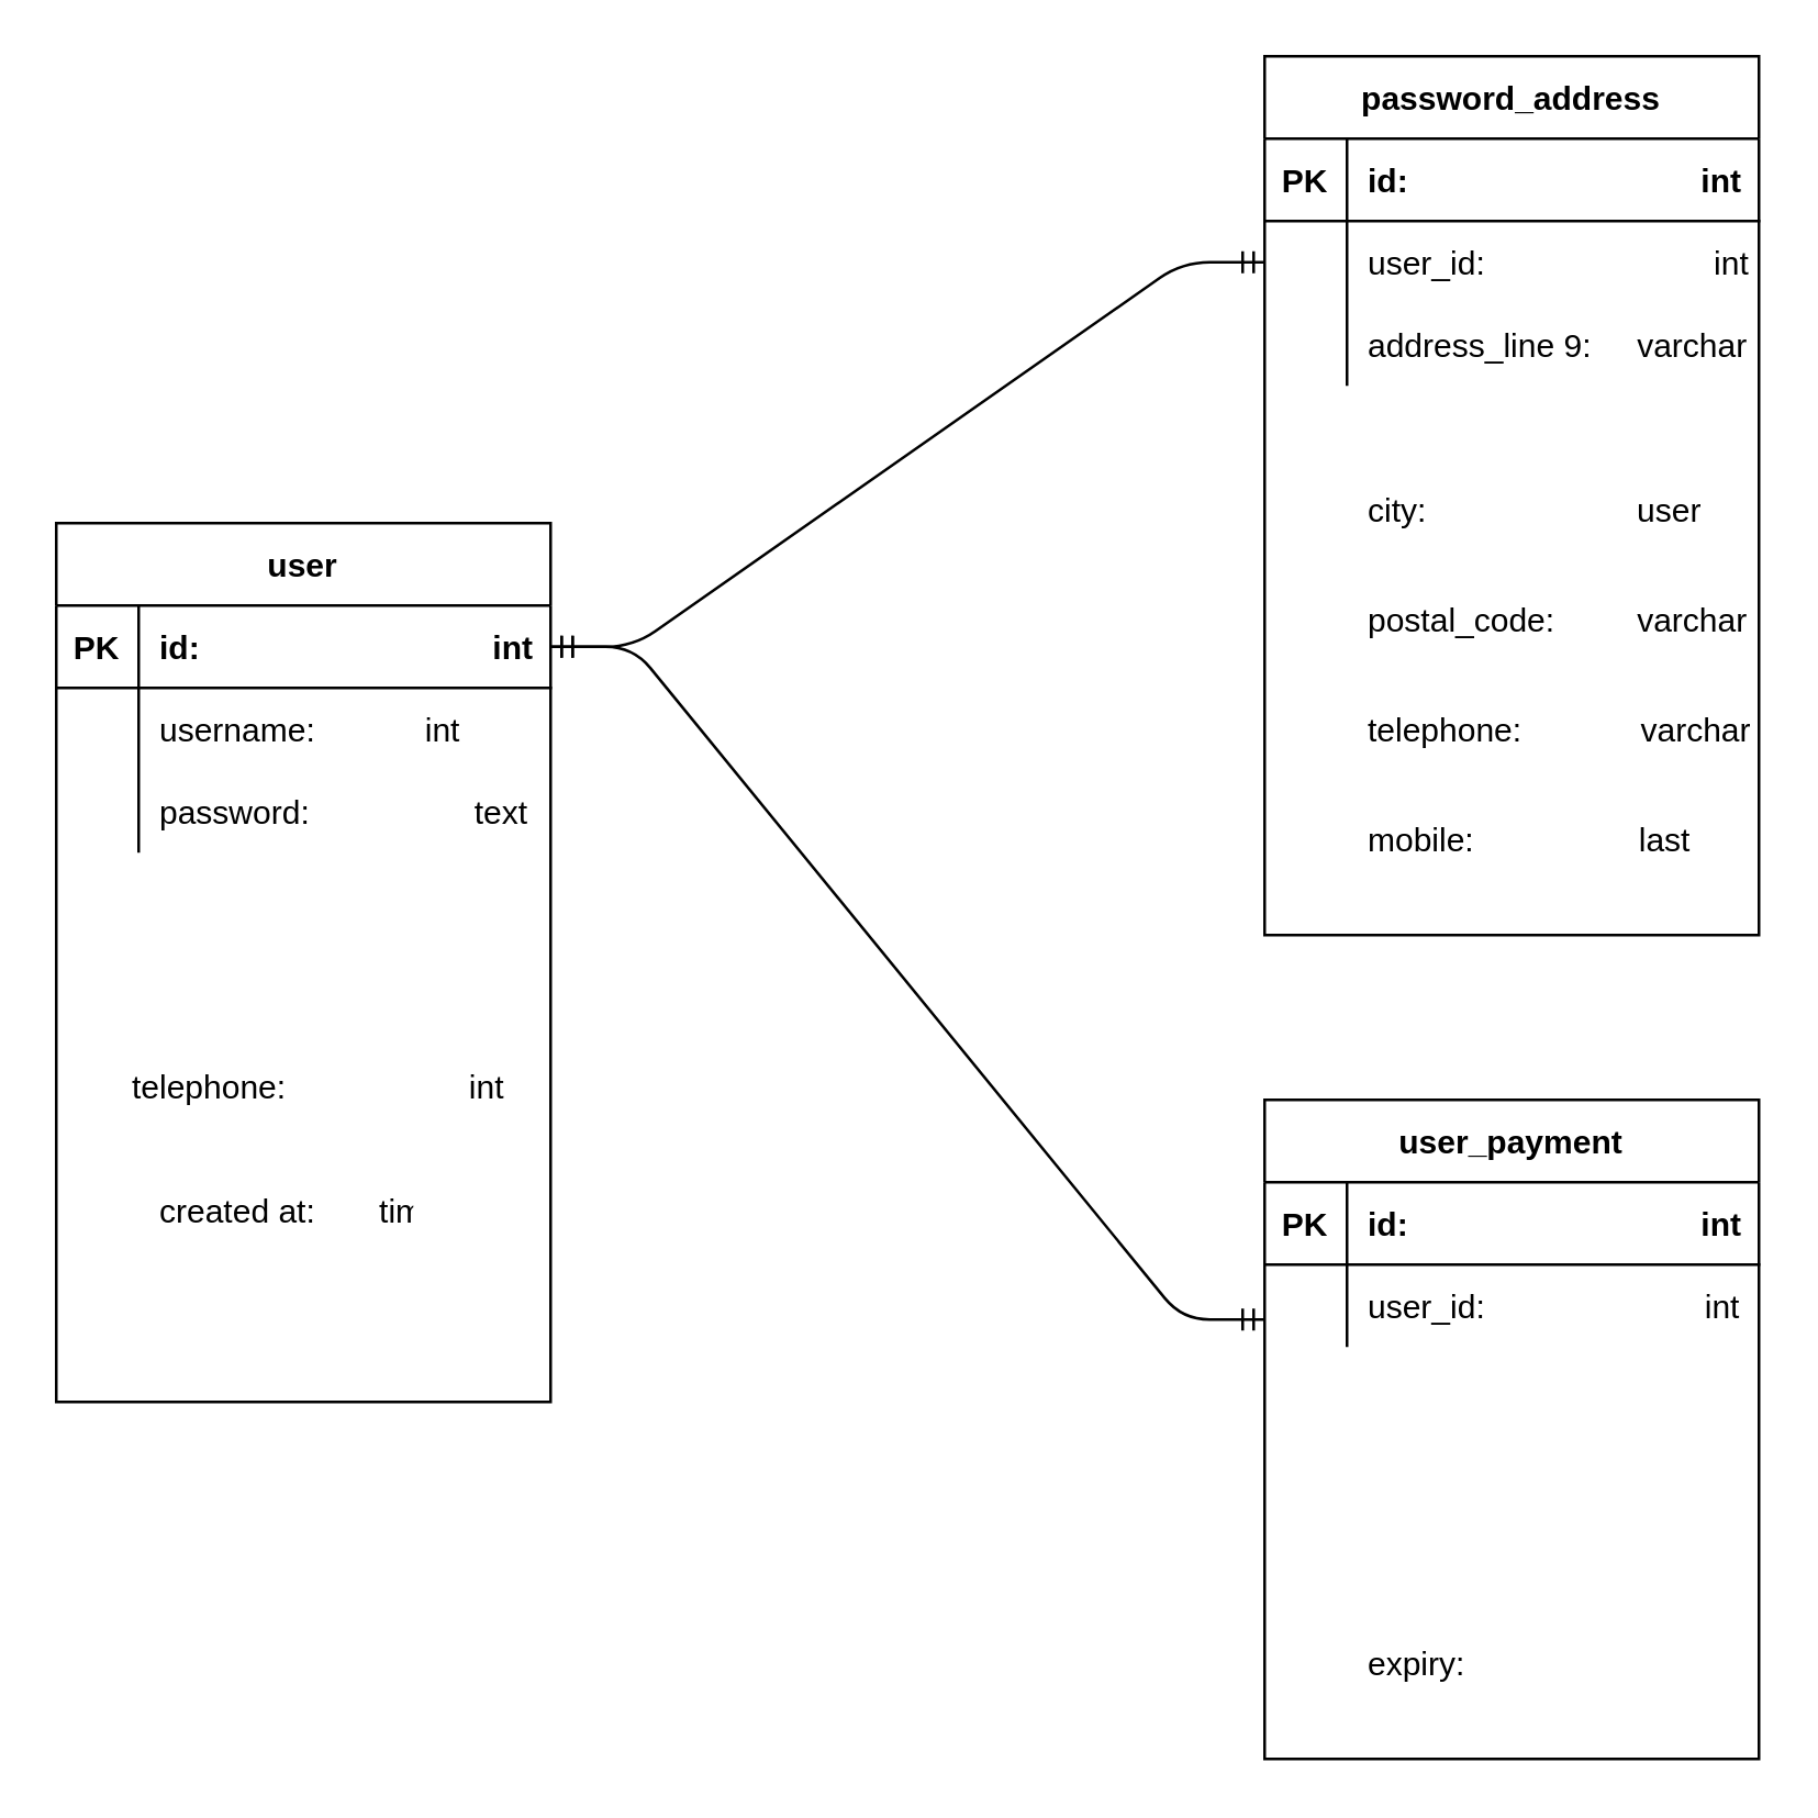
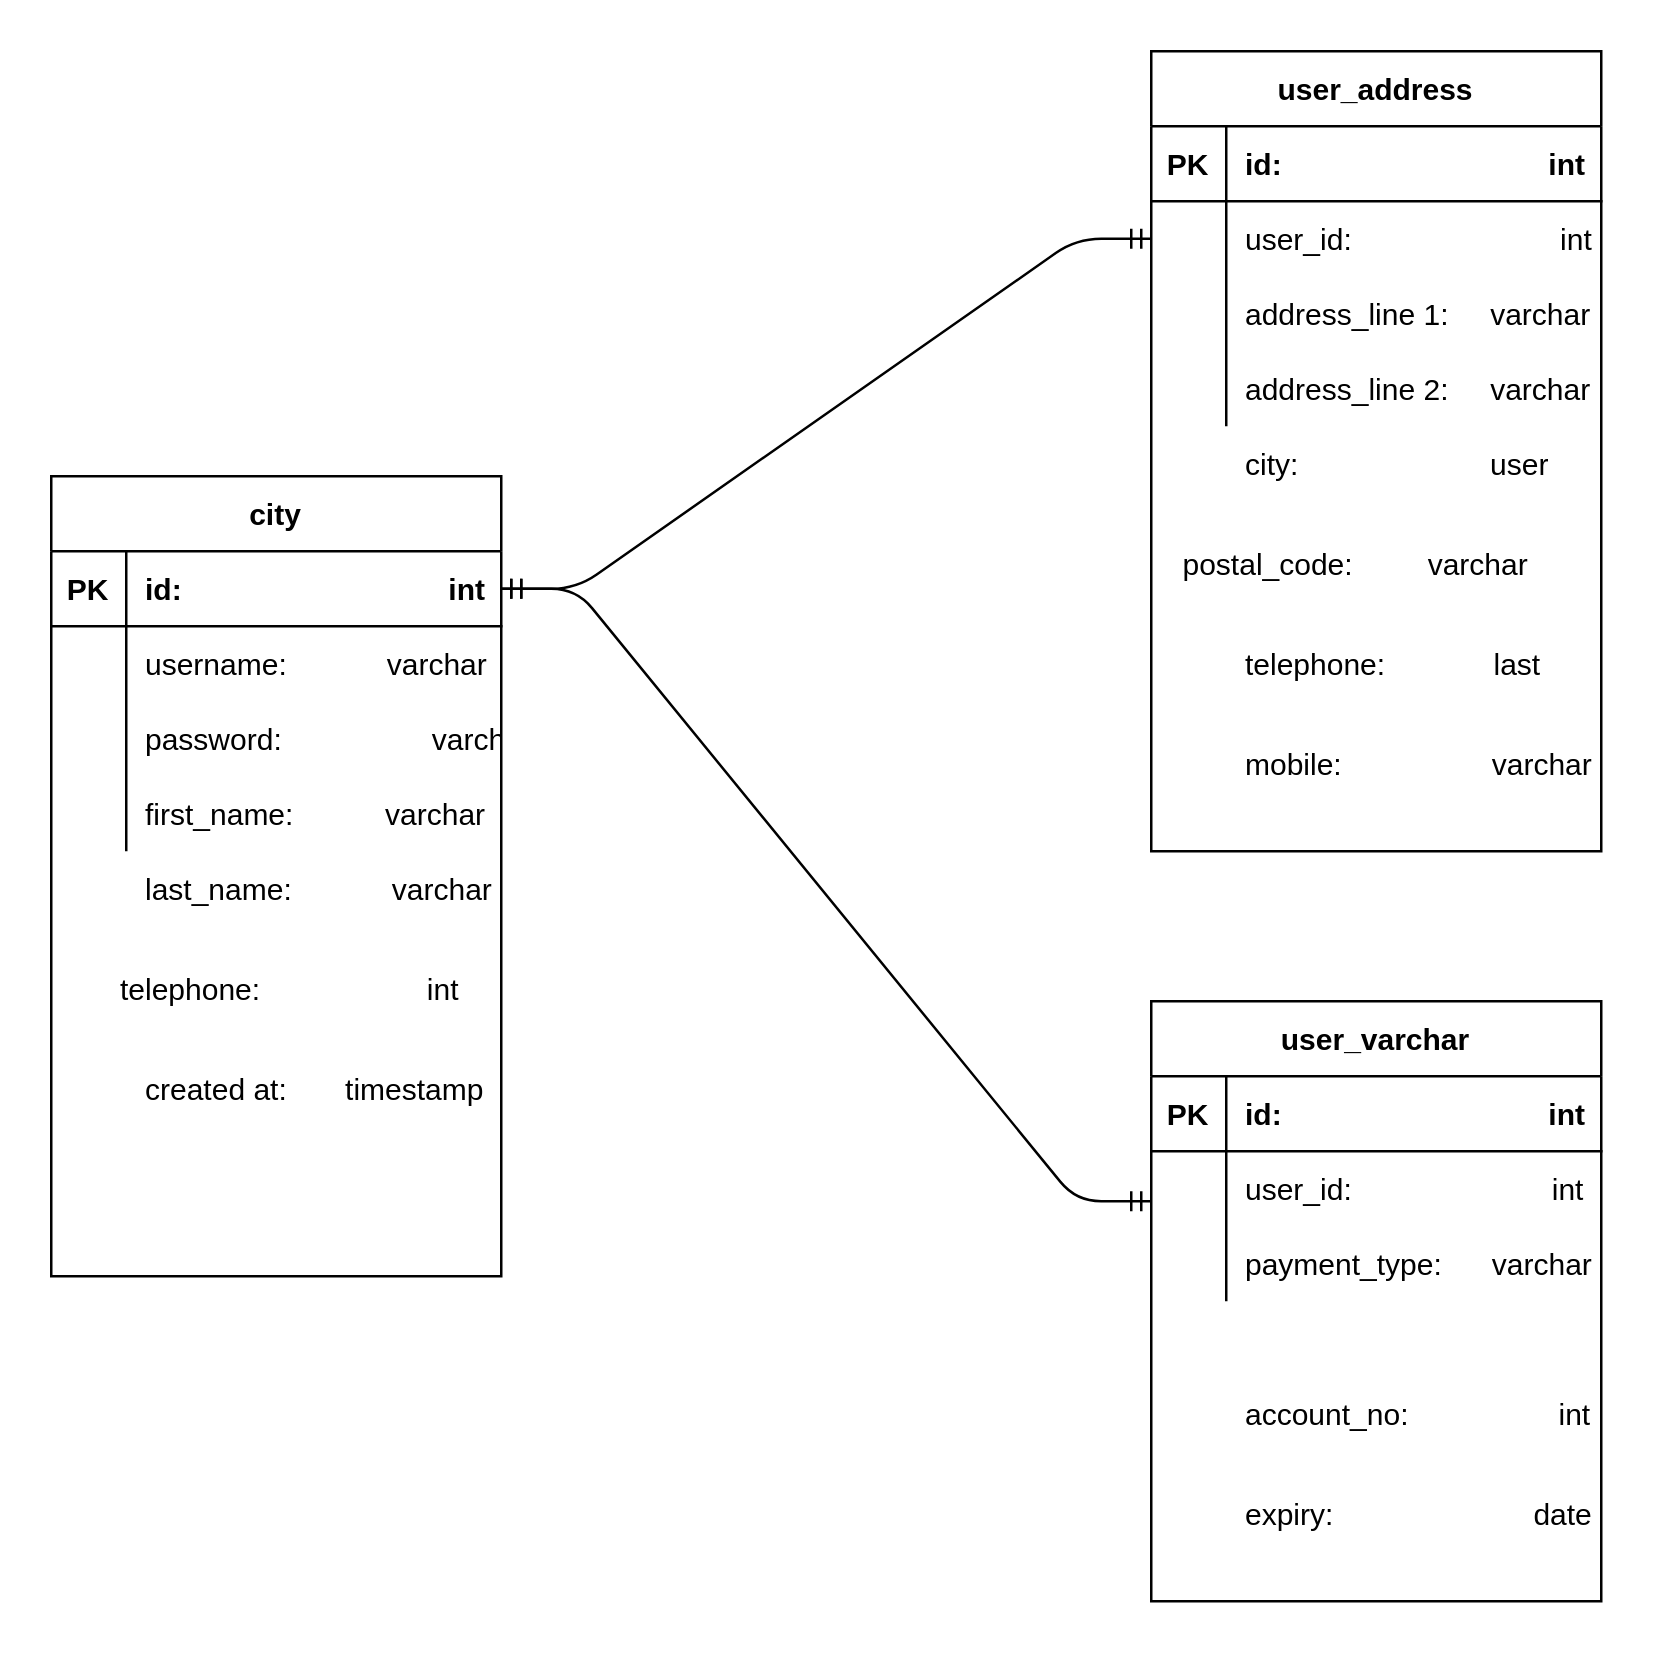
  <mxCell id="0" />
  <mxCell id="1" parent="0" />
- <mxCell id="2" value="user" style="shape=table;startSize=30;container=1;collapsible=1;childLayout=tableLayout;fixedRows=1;rowLines=0;fontStyle=1;align=center;resizeLast=1;" vertex="1" parent="1"><mxGeometry x="20" y="190" width="180" height="320" as="geometry" /></mxCell>
+ <mxCell id="2" value="city" style="shape=table;startSize=30;container=1;collapsible=1;childLayout=tableLayout;fixedRows=1;rowLines=0;fontStyle=1;align=center;resizeLast=1;" vertex="1" parent="1"><mxGeometry x="20" y="190" width="180" height="320" as="geometry" /></mxCell>
  <mxCell id="3" value="" style="shape=partialRectangle;collapsible=0;dropTarget=0;pointerEvents=0;fillColor=none;top=0;left=0;bottom=1;right=0;points=[[0,0.5],[1,0.5]];portConstraint=eastwest;" vertex="1" parent="2"><mxGeometry y="30" width="180" height="30" as="geometry" /></mxCell>
  <mxCell id="4" value="PK" style="shape=partialRectangle;connectable=0;fillColor=none;top=0;left=0;bottom=0;right=0;fontStyle=1;overflow=hidden;" vertex="1" parent="3"><mxGeometry width="30" height="30" as="geometry" /></mxCell>
  <mxCell id="5" value="id:                                int" style="shape=partialRectangle;connectable=0;fillColor=none;top=0;left=0;bottom=0;right=0;align=left;spacingLeft=6;fontStyle=1;overflow=hidden;" vertex="1" parent="3"><mxGeometry x="30" width="150" height="30" as="geometry" /></mxCell>
  <mxCell id="6" value="" style="shape=partialRectangle;collapsible=0;dropTarget=0;pointerEvents=0;fillColor=none;top=0;left=0;bottom=0;right=0;points=[[0,0.5],[1,0.5]];portConstraint=eastwest;" vertex="1" parent="2"><mxGeometry y="60" width="180" height="30" as="geometry" /></mxCell>
  <mxCell id="7" value="" style="shape=partialRectangle;connectable=0;fillColor=none;top=0;left=0;bottom=0;right=0;editable=1;overflow=hidden;" vertex="1" parent="6"><mxGeometry width="30" height="30" as="geometry" /></mxCell>
- <mxCell id="8" value="username:            int" style="shape=partialRectangle;connectable=0;fillColor=none;top=0;left=0;bottom=0;right=0;align=left;spacingLeft=6;overflow=hidden;" vertex="1" parent="6"><mxGeometry x="30" width="150" height="30" as="geometry" /></mxCell>
+ <mxCell id="8" value="username:            varchar" style="shape=partialRectangle;connectable=0;fillColor=none;top=0;left=0;bottom=0;right=0;align=left;spacingLeft=6;overflow=hidden;" vertex="1" parent="6"><mxGeometry x="30" width="150" height="30" as="geometry" /></mxCell>
  <mxCell id="9" value="" style="shape=partialRectangle;collapsible=0;dropTarget=0;pointerEvents=0;fillColor=none;top=0;left=0;bottom=0;right=0;points=[[0,0.5],[1,0.5]];portConstraint=eastwest;" vertex="1" parent="2"><mxGeometry y="90" width="180" height="30" as="geometry" /></mxCell>
  <mxCell id="10" value="" style="shape=partialRectangle;connectable=0;fillColor=none;top=0;left=0;bottom=0;right=0;editable=1;overflow=hidden;" vertex="1" parent="9"><mxGeometry width="30" height="30" as="geometry" /></mxCell>
- <mxCell id="11" value="password:                  text" style="shape=partialRectangle;connectable=0;fillColor=none;top=0;left=0;bottom=0;right=0;align=left;spacingLeft=6;overflow=hidden;" vertex="1" parent="9"><mxGeometry x="30" width="150" height="30" as="geometry" /></mxCell>
+ <mxCell id="11" value="password:                  varchar" style="shape=partialRectangle;connectable=0;fillColor=none;top=0;left=0;bottom=0;right=0;align=left;spacingLeft=6;overflow=hidden;" vertex="1" parent="9"><mxGeometry x="30" width="150" height="30" as="geometry" /></mxCell>
  <mxCell id="12" value="" style="shape=partialRectangle;collapsible=0;dropTarget=0;pointerEvents=0;fillColor=none;top=0;left=0;bottom=0;right=0;points=[[0,0.5],[1,0.5]];portConstraint=eastwest;" vertex="1" parent="2"><mxGeometry y="120" width="180" height="30" as="geometry" /></mxCell>
  <mxCell id="13" value="" style="shape=partialRectangle;connectable=0;fillColor=none;top=0;left=0;bottom=0;right=0;editable=1;overflow=hidden;" vertex="1" parent="12"><mxGeometry width="30" height="30" as="geometry" /></mxCell>
+ <mxCell id="14" value="first_name:           varchar" style="shape=partialRectangle;connectable=0;fillColor=none;top=0;left=0;bottom=0;right=0;align=left;spacingLeft=6;overflow=hidden;" vertex="1" parent="12"><mxGeometry x="30" width="150" height="30" as="geometry" /></mxCell>
+ <mxCell id="15" value="last_name:            varchar" style="shape=partialRectangle;connectable=0;fillColor=none;top=0;left=0;bottom=0;right=0;align=left;spacingLeft=6;overflow=hidden;" vertex="1" parent="1"><mxGeometry x="50" y="340" width="150" height="30" as="geometry" /></mxCell>
  <mxCell id="16" value="telephone:                    int" style="shape=partialRectangle;connectable=0;fillColor=none;top=0;left=0;bottom=0;right=0;align=left;spacingLeft=6;overflow=hidden;" vertex="1" parent="1"><mxGeometry x="40" y="380" width="150" height="30" as="geometry" /></mxCell>
- <mxCell id="17" value="created at:       timestamp" style="shape=partialRectangle;connectable=0;fillColor=none;top=0;left=0;bottom=0;right=0;align=left;spacingLeft=6;overflow=hidden;" vertex="1" parent="1"><mxGeometry x="50" y="420" width="100" height="40" as="geometry" /></mxCell>
- <mxCell id="18" value="password_address" style="shape=table;startSize=30;container=1;collapsible=1;childLayout=tableLayout;fixedRows=1;rowLines=0;fontStyle=1;align=center;resizeLast=1;" vertex="1" parent="1"><mxGeometry x="460" y="20" width="180" height="320" as="geometry" /></mxCell>
+ <mxCell id="17" value="created at:       timestamp" style="shape=partialRectangle;connectable=0;fillColor=none;top=0;left=0;bottom=0;right=0;align=left;spacingLeft=6;overflow=hidden;" vertex="1" parent="1"><mxGeometry x="50" y="420" width="150" height="30" as="geometry" /></mxCell>
+ <mxCell id="18" value="user_address" style="shape=table;startSize=30;container=1;collapsible=1;childLayout=tableLayout;fixedRows=1;rowLines=0;fontStyle=1;align=center;resizeLast=1;" vertex="1" parent="1"><mxGeometry x="460" y="20" width="180" height="320" as="geometry" /></mxCell>
  <mxCell id="19" value="" style="shape=partialRectangle;collapsible=0;dropTarget=0;pointerEvents=0;fillColor=none;top=0;left=0;bottom=1;right=0;points=[[0,0.5],[1,0.5]];portConstraint=eastwest;" vertex="1" parent="18"><mxGeometry y="30" width="180" height="30" as="geometry" /></mxCell>
  <mxCell id="20" value="PK" style="shape=partialRectangle;connectable=0;fillColor=none;top=0;left=0;bottom=0;right=0;fontStyle=1;overflow=hidden;" vertex="1" parent="19"><mxGeometry width="30" height="30" as="geometry" /></mxCell>
  <mxCell id="21" value="id:                                int" style="shape=partialRectangle;connectable=0;fillColor=none;top=0;left=0;bottom=0;right=0;align=left;spacingLeft=6;fontStyle=1;overflow=hidden;" vertex="1" parent="19"><mxGeometry x="30" width="150" height="30" as="geometry" /></mxCell>
  <mxCell id="22" value="" style="shape=partialRectangle;collapsible=0;dropTarget=0;pointerEvents=0;fillColor=none;top=0;left=0;bottom=0;right=0;points=[[0,0.5],[1,0.5]];portConstraint=eastwest;" vertex="1" parent="18"><mxGeometry y="60" width="180" height="30" as="geometry" /></mxCell>
  <mxCell id="23" value="" style="shape=partialRectangle;connectable=0;fillColor=none;top=0;left=0;bottom=0;right=0;editable=1;overflow=hidden;" vertex="1" parent="22"><mxGeometry width="30" height="30" as="geometry" /></mxCell>
  <mxCell id="24" value="user_id:                         int" style="shape=partialRectangle;connectable=0;fillColor=none;top=0;left=0;bottom=0;right=0;align=left;spacingLeft=6;overflow=hidden;" vertex="1" parent="22"><mxGeometry x="30" width="150" height="30" as="geometry" /></mxCell>
  <mxCell id="25" value="" style="shape=partialRectangle;collapsible=0;dropTarget=0;pointerEvents=0;fillColor=none;top=0;left=0;bottom=0;right=0;points=[[0,0.5],[1,0.5]];portConstraint=eastwest;" vertex="1" parent="18"><mxGeometry y="90" width="180" height="30" as="geometry" /></mxCell>
  <mxCell id="26" value="" style="shape=partialRectangle;connectable=0;fillColor=none;top=0;left=0;bottom=0;right=0;editable=1;overflow=hidden;" vertex="1" parent="25"><mxGeometry width="30" height="30" as="geometry" /></mxCell>
- <mxCell id="27" value="address_line 9:     varchar" style="shape=partialRectangle;connectable=0;fillColor=none;top=0;left=0;bottom=0;right=0;align=left;spacingLeft=6;overflow=hidden;" vertex="1" parent="25"><mxGeometry x="30" width="150" height="30" as="geometry" /></mxCell>
+ <mxCell id="27" value="address_line 1:     varchar" style="shape=partialRectangle;connectable=0;fillColor=none;top=0;left=0;bottom=0;right=0;align=left;spacingLeft=6;overflow=hidden;" vertex="1" parent="25"><mxGeometry x="30" width="150" height="30" as="geometry" /></mxCell>
  <mxCell id="28" value="" style="shape=partialRectangle;collapsible=0;dropTarget=0;pointerEvents=0;fillColor=none;top=0;left=0;bottom=0;right=0;points=[[0,0.5],[1,0.5]];portConstraint=eastwest;" vertex="1" parent="18"><mxGeometry y="120" width="180" height="30" as="geometry" /></mxCell>
  <mxCell id="29" value="" style="shape=partialRectangle;connectable=0;fillColor=none;top=0;left=0;bottom=0;right=0;editable=1;overflow=hidden;" vertex="1" parent="28"><mxGeometry width="30" height="30" as="geometry" /></mxCell>
+ <mxCell id="30" value="address_line 2:     varchar" style="shape=partialRectangle;connectable=0;fillColor=none;top=0;left=0;bottom=0;right=0;align=left;spacingLeft=6;overflow=hidden;" vertex="1" parent="28"><mxGeometry x="30" width="150" height="30" as="geometry" /></mxCell>
  <mxCell id="31" value="city:                       user" style="shape=partialRectangle;connectable=0;fillColor=none;top=0;left=0;bottom=0;right=0;align=left;spacingLeft=6;overflow=hidden;" vertex="1" parent="1"><mxGeometry x="490" y="170" width="150" height="30" as="geometry" /></mxCell>
- <mxCell id="32" value="postal_code:         varchar" style="shape=partialRectangle;connectable=0;fillColor=none;top=0;left=0;bottom=0;right=0;align=left;spacingLeft=6;overflow=hidden;" vertex="1" parent="1"><mxGeometry x="490" y="210" width="150" height="30" as="geometry" /></mxCell>
- <mxCell id="33" value="telephone:             varchar" style="shape=partialRectangle;connectable=0;fillColor=none;top=0;left=0;bottom=0;right=0;align=left;spacingLeft=6;overflow=hidden;" vertex="1" parent="1"><mxGeometry x="490" y="250" width="150" height="30" as="geometry" /></mxCell>
- <mxCell id="34" value="mobile:                  last" style="shape=partialRectangle;connectable=0;fillColor=none;top=0;left=0;bottom=0;right=0;align=left;spacingLeft=6;overflow=hidden;" vertex="1" parent="1"><mxGeometry x="490" y="290" width="150" height="30" as="geometry" /></mxCell>
- <mxCell id="35" value="user_payment" style="shape=table;startSize=30;container=1;collapsible=1;childLayout=tableLayout;fixedRows=1;rowLines=0;fontStyle=1;align=center;resizeLast=1;" vertex="1" parent="1"><mxGeometry x="460" y="400" width="180" height="240" as="geometry" /></mxCell>
+ <mxCell id="32" value="postal_code:         varchar" style="shape=partialRectangle;connectable=0;fillColor=none;top=0;left=0;bottom=0;right=0;align=left;spacingLeft=6;overflow=hidden;" vertex="1" parent="1"><mxGeometry x="465" y="210" width="150" height="30" as="geometry" /></mxCell>
+ <mxCell id="33" value="telephone:             last" style="shape=partialRectangle;connectable=0;fillColor=none;top=0;left=0;bottom=0;right=0;align=left;spacingLeft=6;overflow=hidden;" vertex="1" parent="1"><mxGeometry x="490" y="250" width="150" height="30" as="geometry" /></mxCell>
+ <mxCell id="34" value="mobile:                  varchar" style="shape=partialRectangle;connectable=0;fillColor=none;top=0;left=0;bottom=0;right=0;align=left;spacingLeft=6;overflow=hidden;" vertex="1" parent="1"><mxGeometry x="490" y="290" width="150" height="30" as="geometry" /></mxCell>
+ <mxCell id="35" value="user_varchar" style="shape=table;startSize=30;container=1;collapsible=1;childLayout=tableLayout;fixedRows=1;rowLines=0;fontStyle=1;align=center;resizeLast=1;" vertex="1" parent="1"><mxGeometry x="460" y="400" width="180" height="240" as="geometry" /></mxCell>
  <mxCell id="36" value="" style="shape=partialRectangle;collapsible=0;dropTarget=0;pointerEvents=0;fillColor=none;top=0;left=0;bottom=1;right=0;points=[[0,0.5],[1,0.5]];portConstraint=eastwest;" vertex="1" parent="35"><mxGeometry y="30" width="180" height="30" as="geometry" /></mxCell>
  <mxCell id="37" value="PK" style="shape=partialRectangle;connectable=0;fillColor=none;top=0;left=0;bottom=0;right=0;fontStyle=1;overflow=hidden;" vertex="1" parent="36"><mxGeometry width="30" height="30" as="geometry" /></mxCell>
  <mxCell id="38" value="id:                                int" style="shape=partialRectangle;connectable=0;fillColor=none;top=0;left=0;bottom=0;right=0;align=left;spacingLeft=6;fontStyle=1;overflow=hidden;" vertex="1" parent="36"><mxGeometry x="30" width="150" height="30" as="geometry" /></mxCell>
  <mxCell id="39" value="" style="shape=partialRectangle;collapsible=0;dropTarget=0;pointerEvents=0;fillColor=none;top=0;left=0;bottom=0;right=0;points=[[0,0.5],[1,0.5]];portConstraint=eastwest;" vertex="1" parent="35"><mxGeometry y="60" width="180" height="30" as="geometry" /></mxCell>
  <mxCell id="40" value="" style="shape=partialRectangle;connectable=0;fillColor=none;top=0;left=0;bottom=0;right=0;editable=1;overflow=hidden;" vertex="1" parent="39"><mxGeometry width="30" height="30" as="geometry" /></mxCell>
  <mxCell id="41" value="user_id:                        int" style="shape=partialRectangle;connectable=0;fillColor=none;top=0;left=0;bottom=0;right=0;align=left;spacingLeft=6;overflow=hidden;" vertex="1" parent="39"><mxGeometry x="30" width="150" height="30" as="geometry" /></mxCell>
  <mxCell id="42" value="" style="shape=partialRectangle;collapsible=0;dropTarget=0;pointerEvents=0;fillColor=none;top=0;left=0;bottom=0;right=0;points=[[0,0.5],[1,0.5]];portConstraint=eastwest;" vertex="1" parent="35"><mxGeometry y="90" width="180" height="30" as="geometry" /></mxCell>
  <mxCell id="43" value="" style="shape=partialRectangle;connectable=0;fillColor=none;top=0;left=0;bottom=0;right=0;editable=1;overflow=hidden;" vertex="1" parent="42"><mxGeometry width="30" height="30" as="geometry" /></mxCell>
+ <mxCell id="44" value="payment_type:      varchar" style="shape=partialRectangle;connectable=0;fillColor=none;top=0;left=0;bottom=0;right=0;align=left;spacingLeft=6;overflow=hidden;" vertex="1" parent="42"><mxGeometry x="30" width="150" height="30" as="geometry" /></mxCell>
  <mxCell id="45" value="" style="shape=partialRectangle;collapsible=0;dropTarget=0;pointerEvents=0;fillColor=none;top=0;left=0;bottom=0;right=0;points=[[0,0.5],[1,0.5]];portConstraint=eastwest;" vertex="1" parent="35"><mxGeometry y="120" width="180" height="30" as="geometry" /></mxCell>
  <mxCell id="46" value="" style="shape=partialRectangle;connectable=0;fillColor=none;top=0;left=0;bottom=0;right=0;editable=1;overflow=hidden;" vertex="1" parent="45"><mxGeometry width="30" height="30" as="geometry" /></mxCell>
- <mxCell id="48" value="expiry:                        date" style="shape=partialRectangle;connectable=0;fillColor=none;top=0;left=0;bottom=0;right=0;align=left;spacingLeft=6;overflow=hidden;" vertex="1" parent="1"><mxGeometry x="490" y="590" width="120" height="30" as="geometry" /></mxCell>
+ <mxCell id="47" value="account_no:                  int" style="shape=partialRectangle;connectable=0;fillColor=none;top=0;left=0;bottom=0;right=0;align=left;spacingLeft=6;overflow=hidden;" vertex="1" parent="1"><mxGeometry x="490" y="550" width="150" height="30" as="geometry" /></mxCell>
+ <mxCell id="48" value="expiry:                        date" style="shape=partialRectangle;connectable=0;fillColor=none;top=0;left=0;bottom=0;right=0;align=left;spacingLeft=6;overflow=hidden;" vertex="1" parent="1"><mxGeometry x="490" y="590" width="150" height="30" as="geometry" /></mxCell>
  <mxCell id="49" value="" style="edgeStyle=entityRelationEdgeStyle;fontSize=12;html=1;endArrow=ERmandOne;startArrow=ERmandOne;entryX=0;entryY=0.5;entryDx=0;entryDy=0;" edge="1" parent="1" target="22"><mxGeometry width="100" height="100" relative="1" as="geometry"><mxPoint x="200" y="235" as="sourcePoint" /><mxPoint x="300" y="135" as="targetPoint" /></mxGeometry></mxCell>
  <mxCell id="50" value="" style="edgeStyle=entityRelationEdgeStyle;fontSize=12;html=1;endArrow=ERmandOne;startArrow=ERmandOne;exitX=1;exitY=0.5;exitDx=0;exitDy=0;" edge="1" parent="1" source="3"><mxGeometry width="100" height="100" relative="1" as="geometry"><mxPoint x="360" y="580" as="sourcePoint" /><mxPoint x="460" y="480" as="targetPoint" /></mxGeometry></mxCell>
